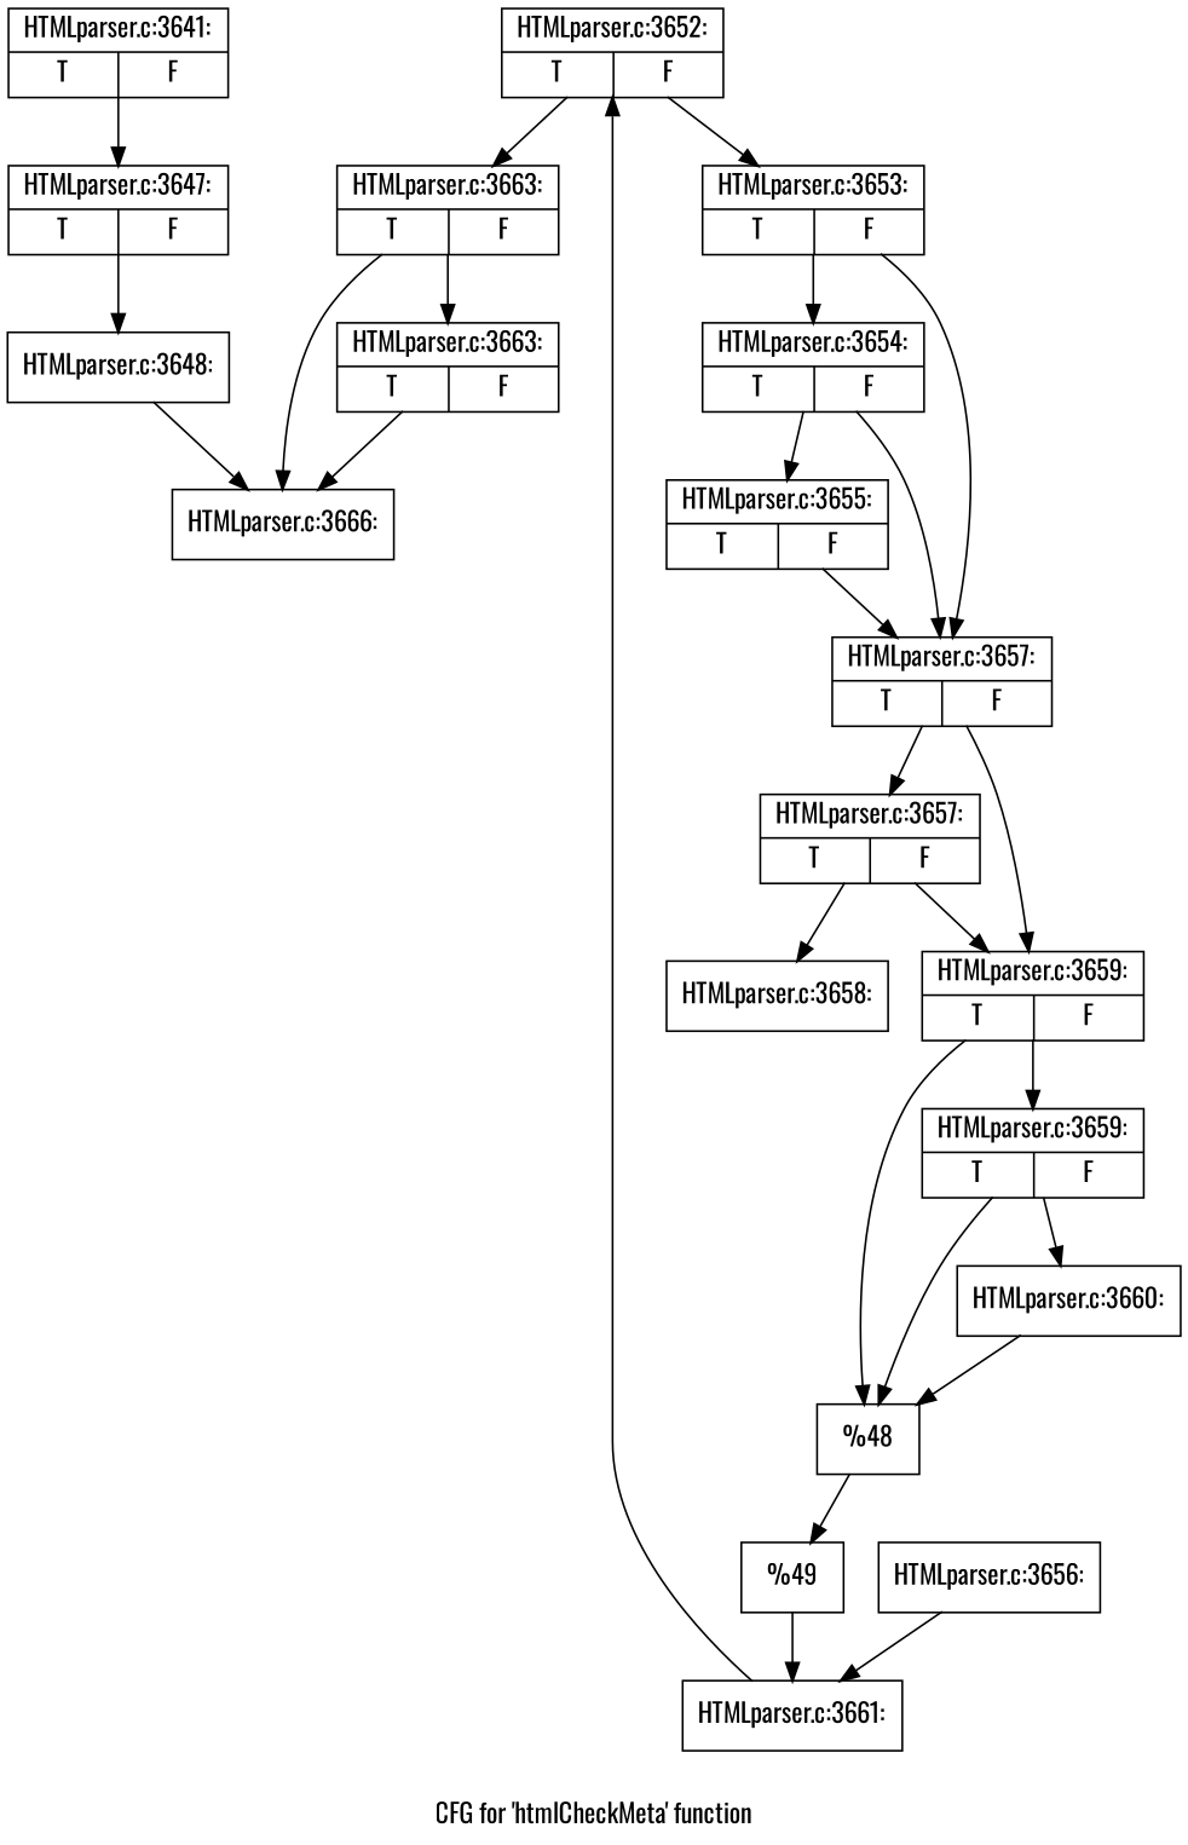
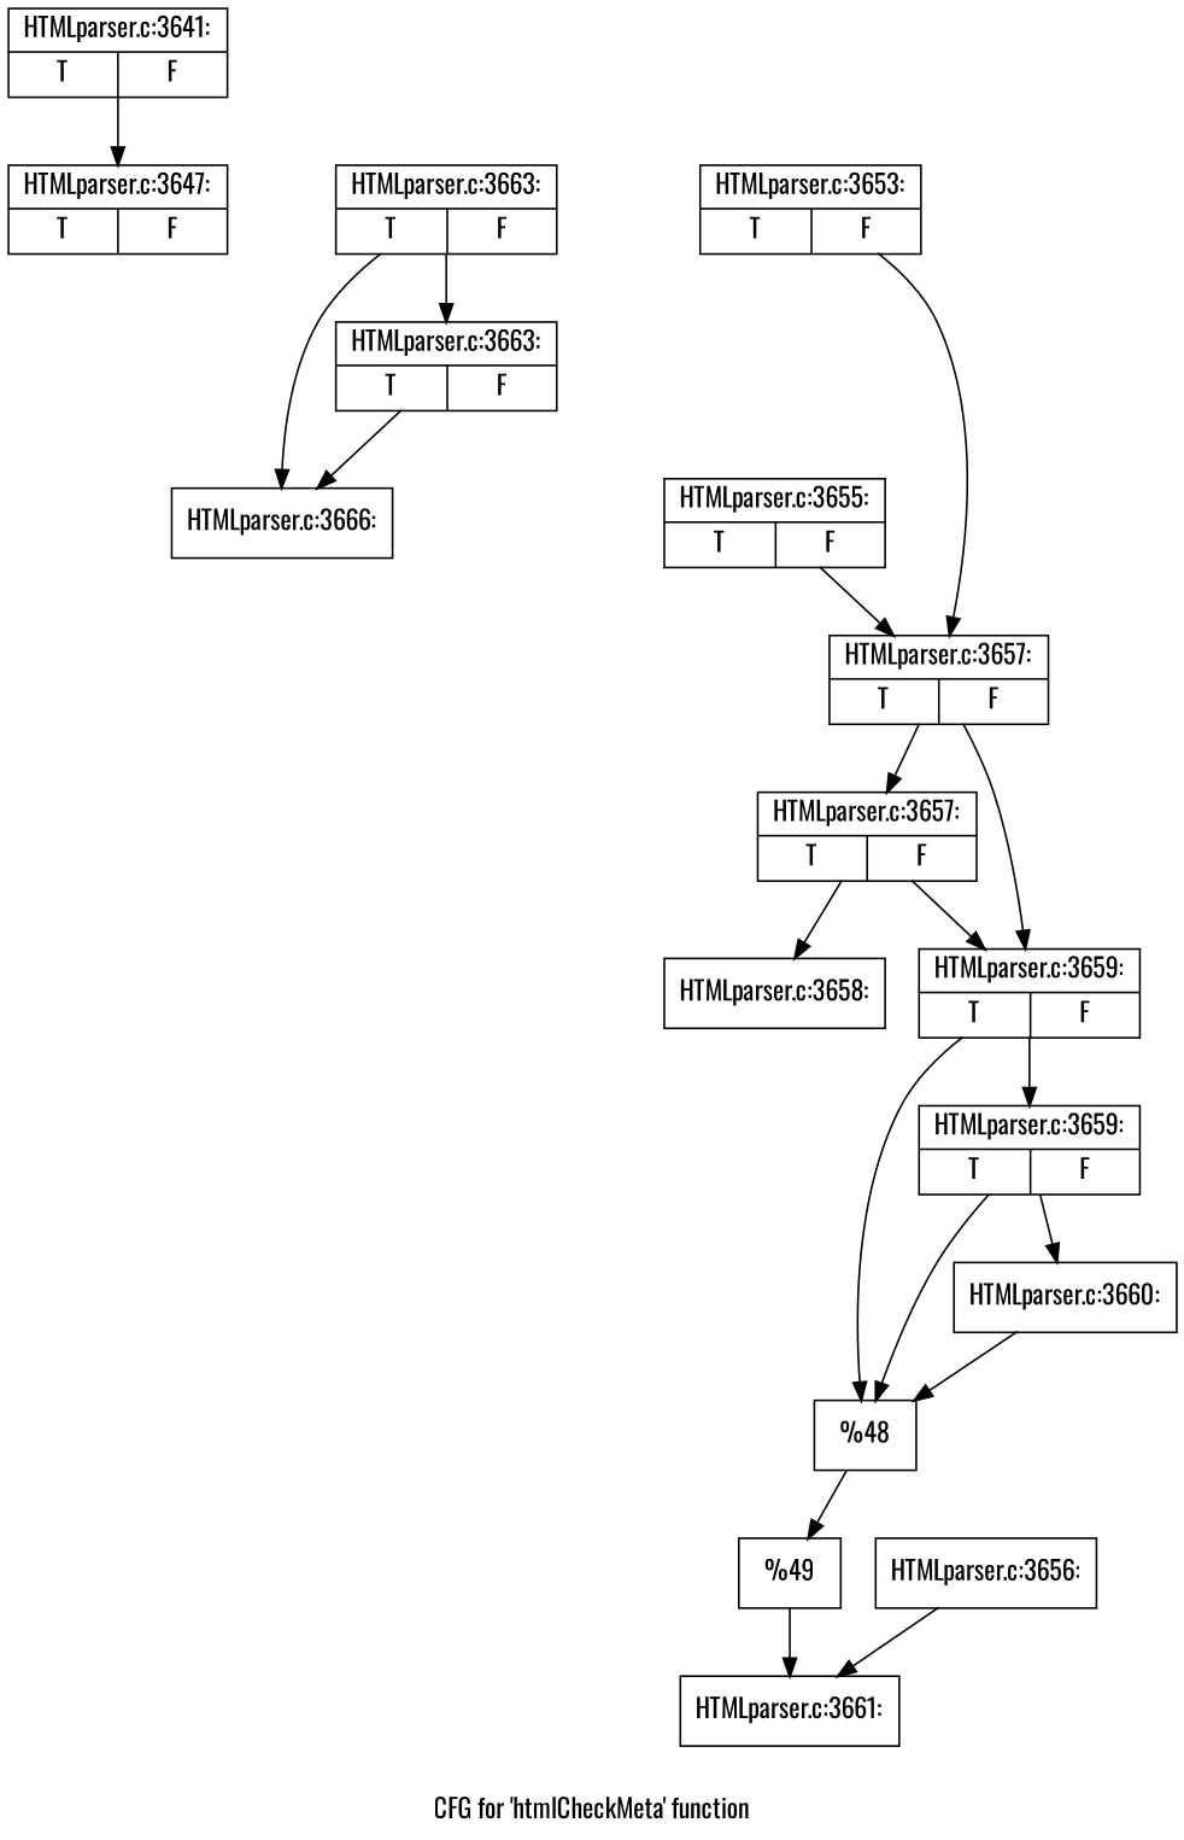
  digraph {
    fontname=Oswald
    label="CFG for 'htmlCheckMeta' function"
    node [fontname=Oswald shape=record]
    edge [fontname=Oswald]
    n1 [label="{HTMLparser.c:3641:|{<s0>T|<s1>F}}"]
    n2 [label="{HTMLparser.c:3647:|{<s0>T|<s1>F}}"]
-   n3 [label="{HTMLparser.c:3648:}"]
    n4 [label="{HTMLparser.c:3666:}"]
-   n5 [label="{HTMLparser.c:3652:|{<s0>T|<s1>F}}"]
    n6 [label="{HTMLparser.c:3653:|{<s0>T|<s1>F}}"]
    n7 [label="{HTMLparser.c:3663:|{<s0>T|<s1>F}}"]
-   n8 [label="{HTMLparser.c:3654:|{<s0>T|<s1>F}}"]
    n9 [label="{HTMLparser.c:3657:|{<s0>T|<s1>F}}"]
    n10 [label="{HTMLparser.c:3663:|{<s0>T|<s1>F}}"]
    n11 [label="{HTMLparser.c:3655:|{<s0>T|<s1>F}}"]
    n12 [label="{HTMLparser.c:3657:|{<s0>T|<s1>F}}"]
    n13 [label="{HTMLparser.c:3659:|{<s0>T|<s1>F}}"]
    n14 [label="{HTMLparser.c:3658:}"]
    n15 [label="{HTMLparser.c:3659:|{<s0>T|<s1>F}}"]
    n16 [label="{%48}"]
    n17 [label="{HTMLparser.c:3656:}"]
    n18 [label="{HTMLparser.c:3661:}"]
    n19 [label="{HTMLparser.c:3660:}"]
    n20 [label="{%49}"]
    n1 -> n2
-   n2 -> n3
-   n3 -> n4
-   n5 -> n6
-   n5 -> n7
-   n6 -> n8
    n6 -> n9
    n7 -> n4
    n7 -> n10
-   n8 -> n9
-   n8 -> n11
    n9 -> n12
    n9 -> n13
    n10 -> n4
    n11 -> n9
    n12 -> n13
    n12 -> n14
    n13 -> n15
    n13 -> n16
    n15 -> n16
    n15 -> n19
    n16 -> n20
    n17 -> n18
-   n18 -> n5
    n19 -> n16
    n20 -> n18
  }
